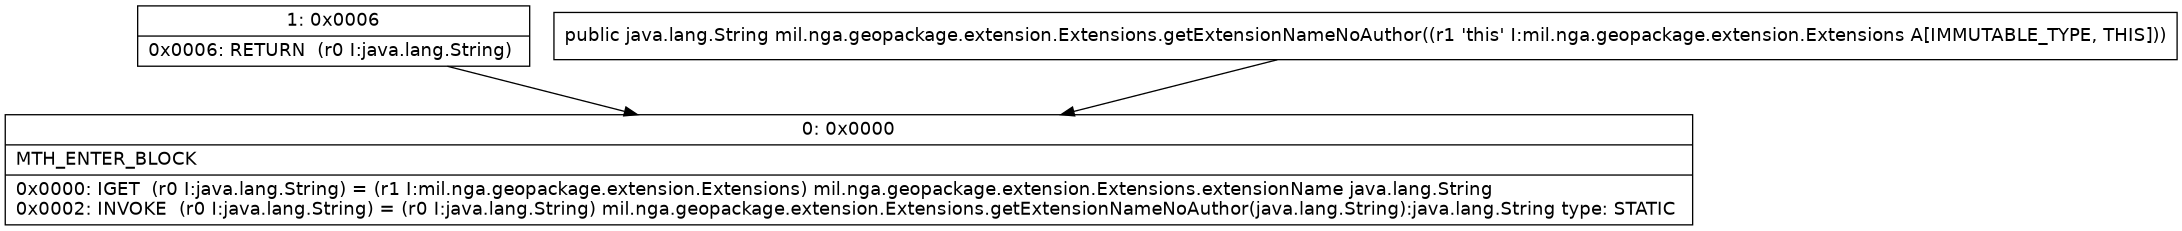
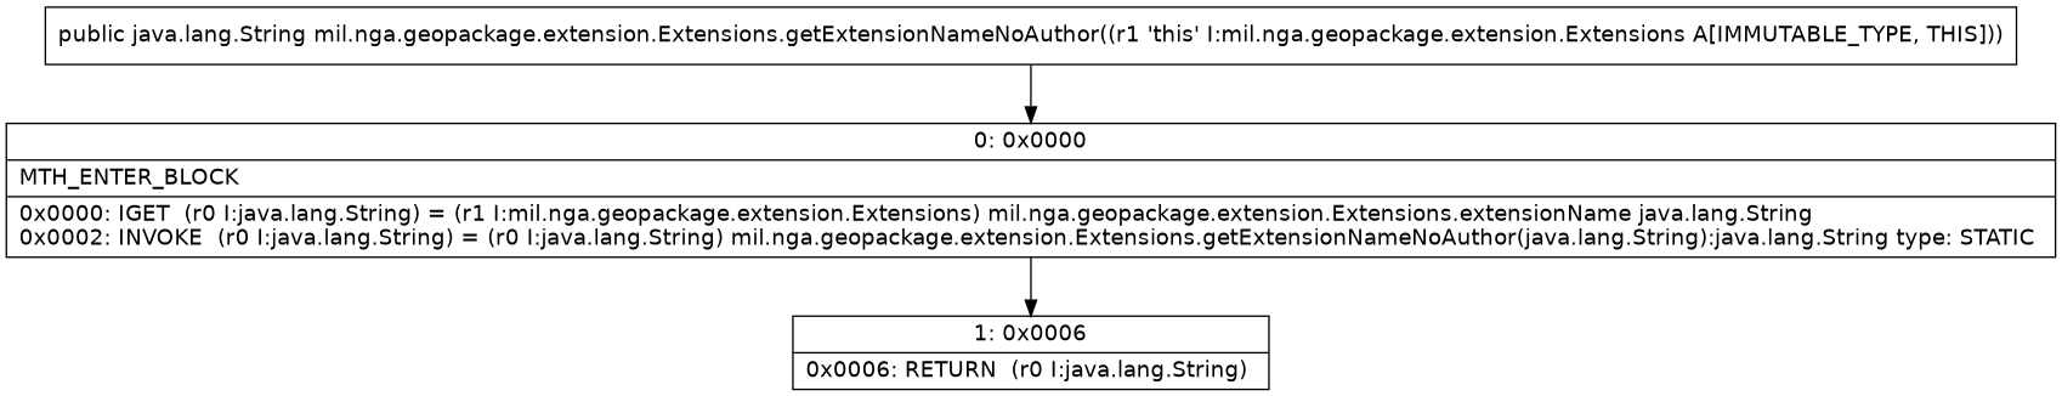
  digraph {
    fontname="DejaVu Sans"
    node [shape=record fontname="DejaVu Sans"]
    edge [fontname="DejaVu Sans"]
    n1 [label="{0\:\ 0x0000|MTH_ENTER_BLOCK\l|0x0000: IGET  (r0 I:java.lang.String) = (r1 I:mil.nga.geopackage.extension.Extensions) mil.nga.geopackage.extension.Extensions.extensionName java.lang.String \l0x0002: INVOKE  (r0 I:java.lang.String) = (r0 I:java.lang.String) mil.nga.geopackage.extension.Extensions.getExtensionNameNoAuthor(java.lang.String):java.lang.String type: STATIC \l}"]
    n2 [label="{1\:\ 0x0006|0x0006: RETURN  (r0 I:java.lang.String) \l}"]
    n3 [label="{public java.lang.String mil.nga.geopackage.extension.Extensions.getExtensionNameNoAuthor((r1 'this' I:mil.nga.geopackage.extension.Extensions A[IMMUTABLE_TYPE, THIS])) }"]
-   n2 -> n1
+   n1 -> n2
    n3 -> n1
  }
